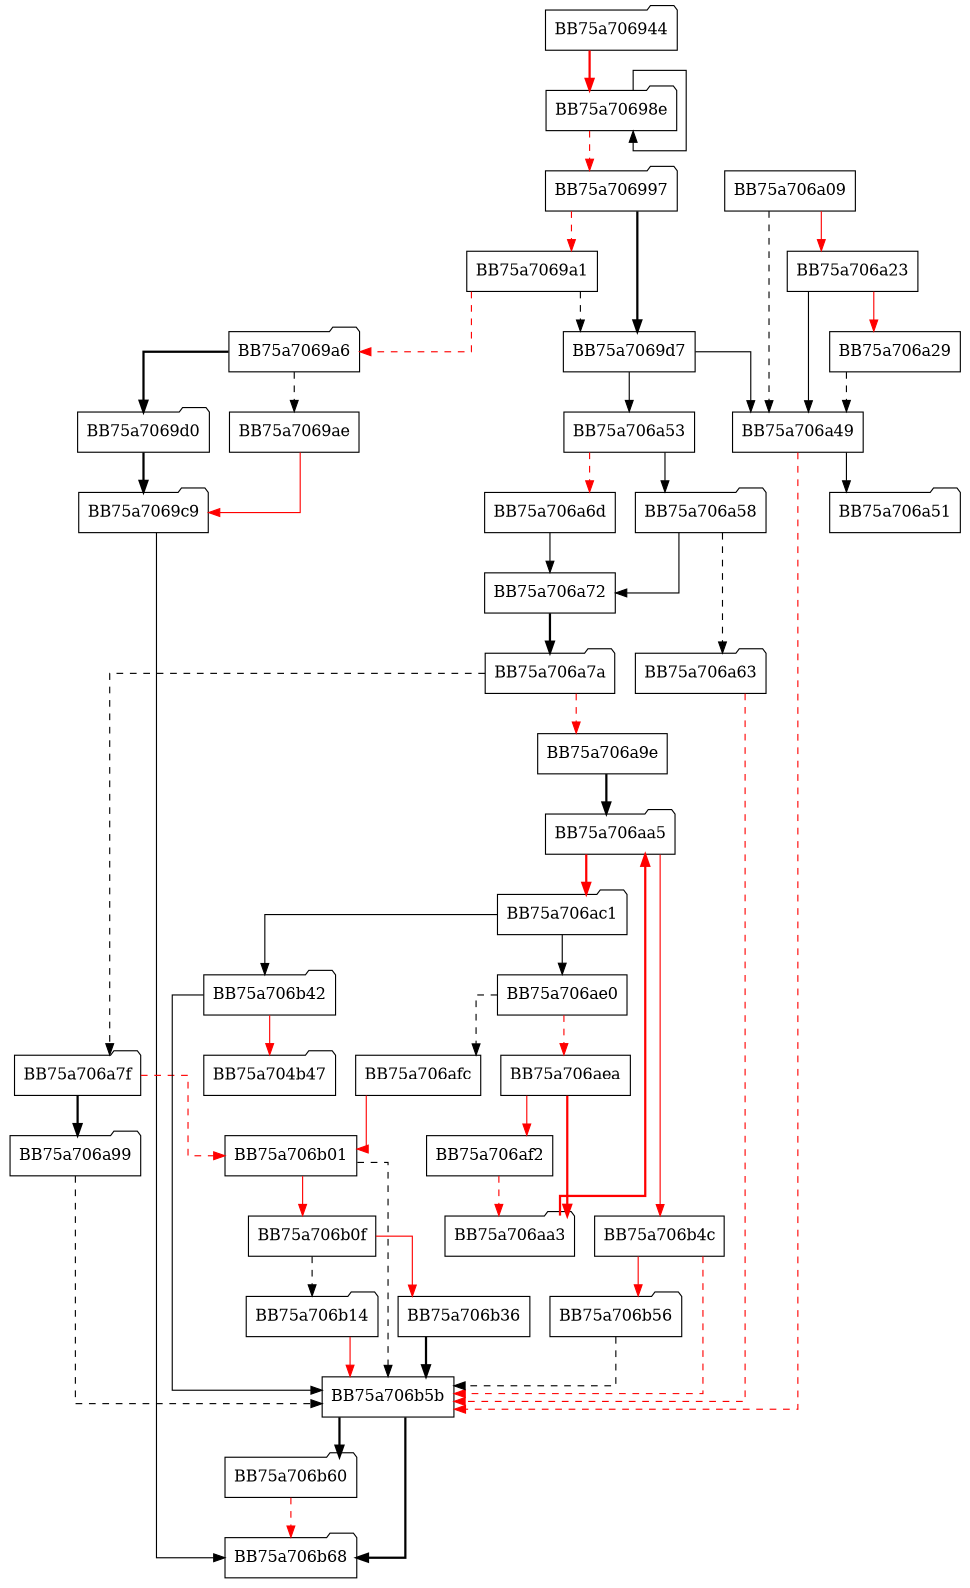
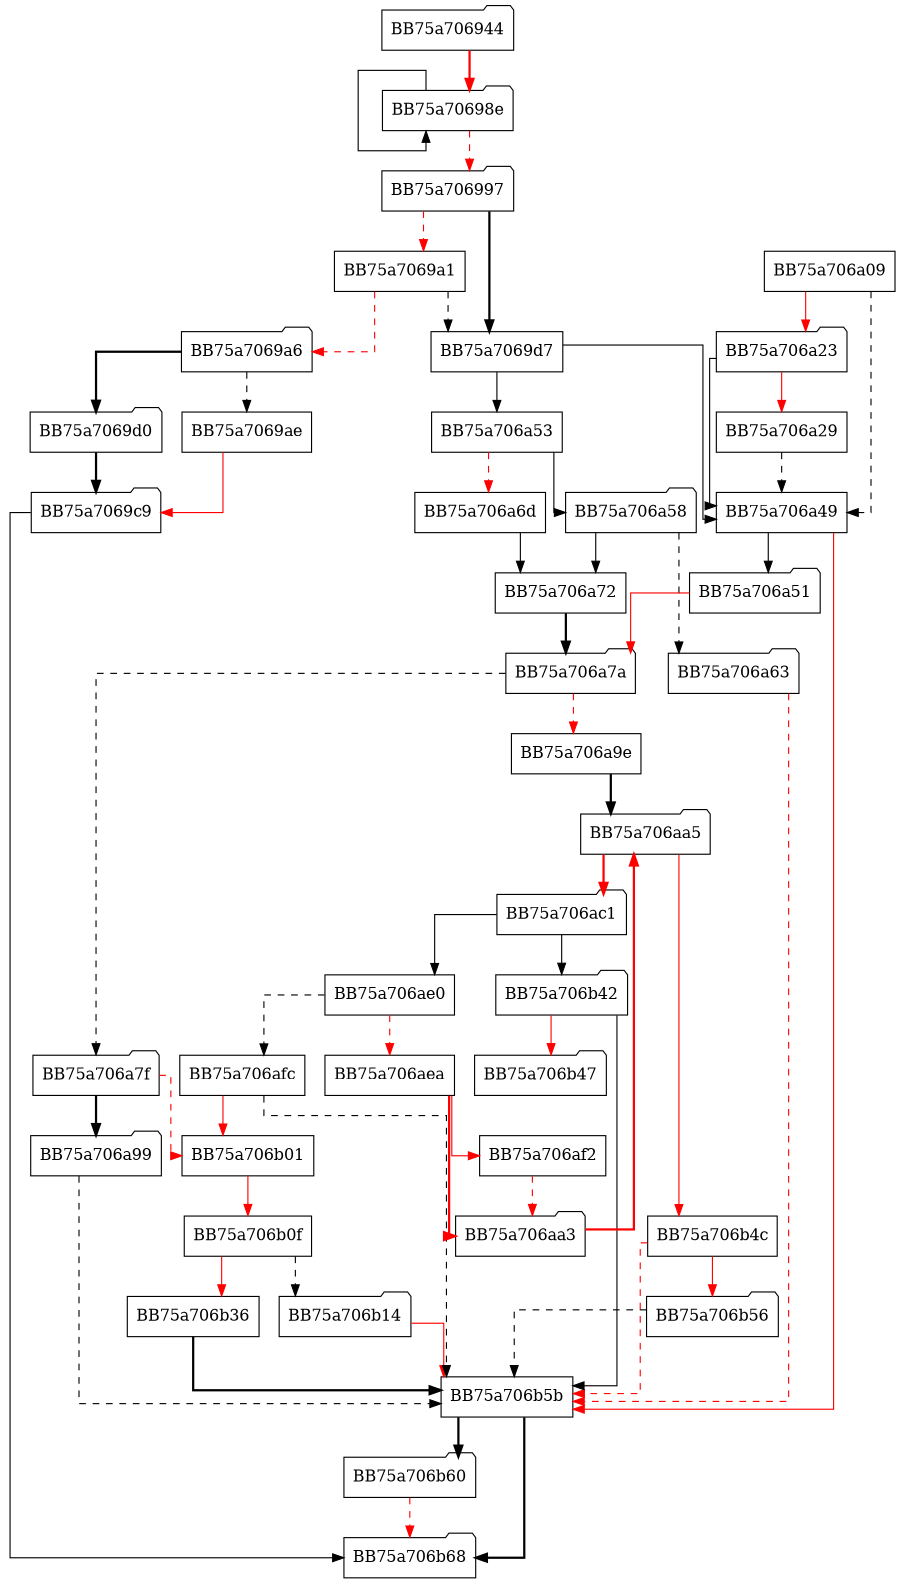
  digraph {
    splines=ortho
    node [shape=folder]
    edge [color=black style=solid]
    BB75a706944
    BB75a70698e
    BB75a706997
    BB75a7069d7 [shape=box]
    BB75a7069a1 [shape=box]
    BB75a706a53 [shape=box]
    BB75a706a49 [shape=box]
    BB75a7069a6
    BB75a706a6d [shape=box]
    BB75a706a58
    BB75a706a09 [shape=box]
-   BB75a706a23 [shape=box]
+   BB75a706a23
    BB75a7069d0
    BB75a7069ae [shape=box]
    BB75a7069c9
    BB75a706b68
    BB75a706a72 [shape=box]
    BB75a706a63
    BB75a706b5b [shape=box]
    BB75a706a51
    BB75a706a29 [shape=box]
    BB75a706b60
    BB75a706a7a
    BB75a706a9e [shape=box]
    BB75a706a7f
    BB75a706aa5
    BB75a706b01 [shape=box]
    BB75a706a99
    BB75a706b4c [shape=box]
    BB75a706ac1
    BB75a706b0f [shape=box]
    BB75a706b36 [shape=box]
    BB75a706b14
    BB75a706b56
    BB75a706b42
    BB75a706ae0 [shape=box]
    BB75a706aa3
-   BB75a706b47 [label=BB75a704b47]
+   BB75a706b47
    BB75a706afc [shape=box]
    BB75a706aea [shape=box]
    BB75a706af2 [shape=box]
    BB75a706944 -> BB75a70698e [color=red style=bold]
    BB75a70698e -> BB75a70698e
    BB75a70698e -> BB75a706997 [color=red style=dashed]
    BB75a706997 -> BB75a7069d7 [style=bold]
    BB75a706997 -> BB75a7069a1 [color=red style=dashed]
    BB75a7069d7 -> BB75a706a53
    BB75a7069d7 -> BB75a706a49
    BB75a7069a1 -> BB75a7069d7 [style=dashed]
    BB75a7069a1 -> BB75a7069a6 [color=red style=dashed]
    BB75a706a53 -> BB75a706a6d [color=red style=dashed]
    BB75a706a53 -> BB75a706a58
-   BB75a706a49 -> BB75a706b5b [color=red style=dashed]
+   BB75a706a49 -> BB75a706b5b [color=red]
    BB75a706a49 -> BB75a706a51
    BB75a7069a6 -> BB75a7069d0 [style=bold]
    BB75a7069a6 -> BB75a7069ae [style=dashed]
    BB75a706a6d -> BB75a706a72
    BB75a706a58 -> BB75a706a72
    BB75a706a58 -> BB75a706a63 [style=dashed]
    BB75a706a09 -> BB75a706a49 [style=dashed]
    BB75a706a09 -> BB75a706a23 [color=red]
    BB75a706a23 -> BB75a706a49
    BB75a706a23 -> BB75a706a29 [color=red]
    BB75a7069d0 -> BB75a7069c9 [style=bold]
    BB75a7069ae -> BB75a7069c9 [color=red]
    BB75a7069c9 -> BB75a706b68
    BB75a706a72 -> BB75a706a7a [style=bold]
    BB75a706a63 -> BB75a706b5b [color=red style=dashed]
    BB75a706b5b -> BB75a706b68 [style=bold]
    BB75a706b5b -> BB75a706b60 [style=bold]
+   BB75a706a51 -> BB75a706a7a [color=red]
    BB75a706a29 -> BB75a706a49 [style=dashed]
    BB75a706b60 -> BB75a706b68 [color=red style=dashed]
    BB75a706a7a -> BB75a706a9e [color=red style=dashed]
    BB75a706a7a -> BB75a706a7f [style=dashed]
    BB75a706a9e -> BB75a706aa5 [style=bold]
    BB75a706a7f -> BB75a706b01 [color=red style=dashed]
    BB75a706a7f -> BB75a706a99 [style=bold]
    BB75a706aa5 -> BB75a706b4c [color=red]
    BB75a706aa5 -> BB75a706ac1 [color=red style=bold]
-   BB75a706b01 -> BB75a706b5b [style=dashed]
+   BB75a706afc -> BB75a706b5b [style=dashed]
    BB75a706b01 -> BB75a706b0f [color=red]
    BB75a706a99 -> BB75a706b5b [style=dashed]
    BB75a706b4c -> BB75a706b5b [color=red style=dashed]
    BB75a706b4c -> BB75a706b56 [color=red]
    BB75a706ac1 -> BB75a706b42
    BB75a706ac1 -> BB75a706ae0
    BB75a706b0f -> BB75a706b36 [color=red]
    BB75a706b0f -> BB75a706b14 [style=dashed]
    BB75a706b36 -> BB75a706b5b [style=bold]
    BB75a706b14 -> BB75a706b5b [color=red]
    BB75a706b56 -> BB75a706b5b [style=dashed]
    BB75a706b42 -> BB75a706b5b
    BB75a706b42 -> BB75a706b47 [color=red]
    BB75a706ae0 -> BB75a706afc [style=dashed]
    BB75a706ae0 -> BB75a706aea [color=red style=dashed]
    BB75a706aa3 -> BB75a706aa5 [color=red style=bold]
    BB75a706afc -> BB75a706b01 [color=red]
    BB75a706aea -> BB75a706aa3 [color=red style=bold]
    BB75a706aea -> BB75a706af2 [color=red]
    BB75a706af2 -> BB75a706aa3 [color=red style=dashed]
  }
